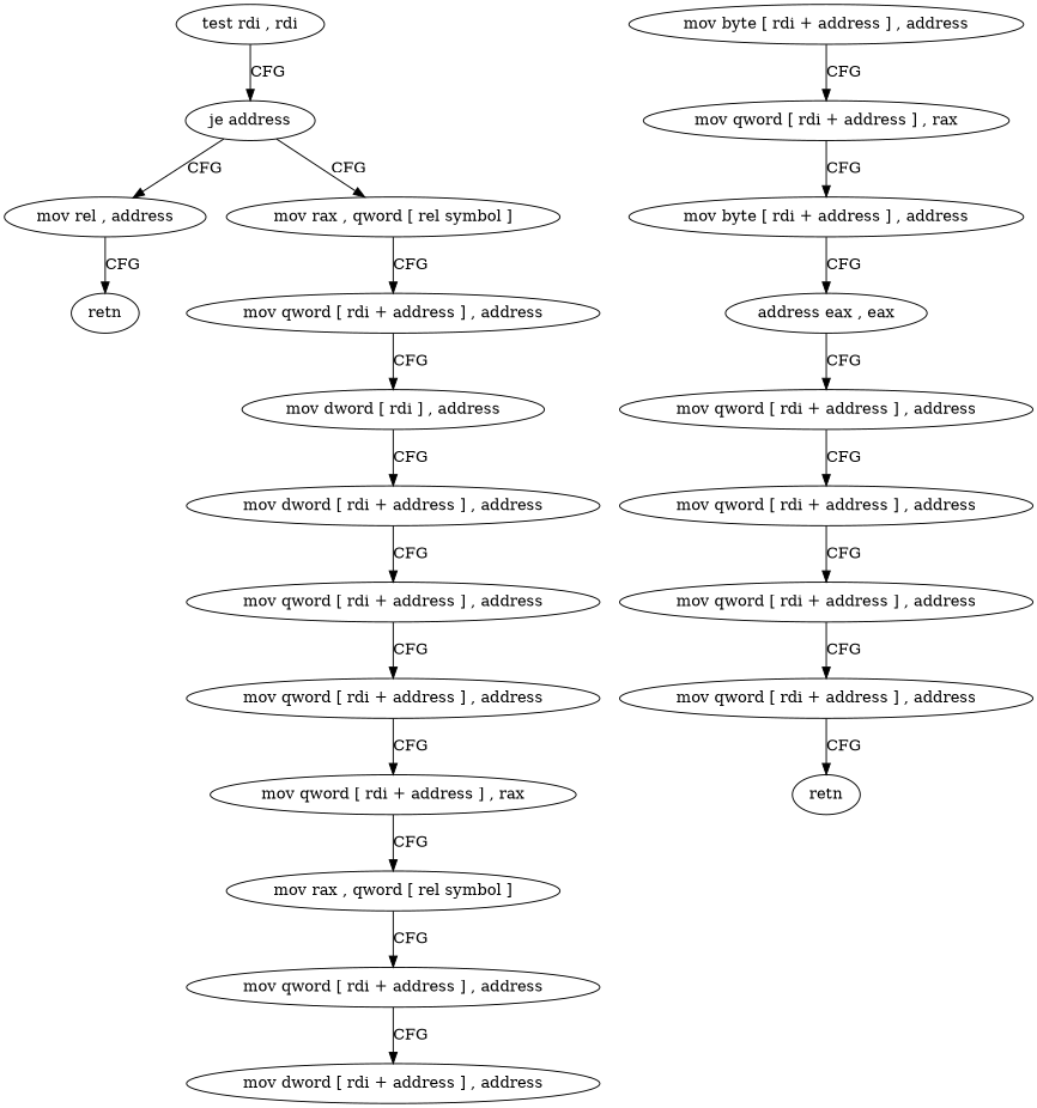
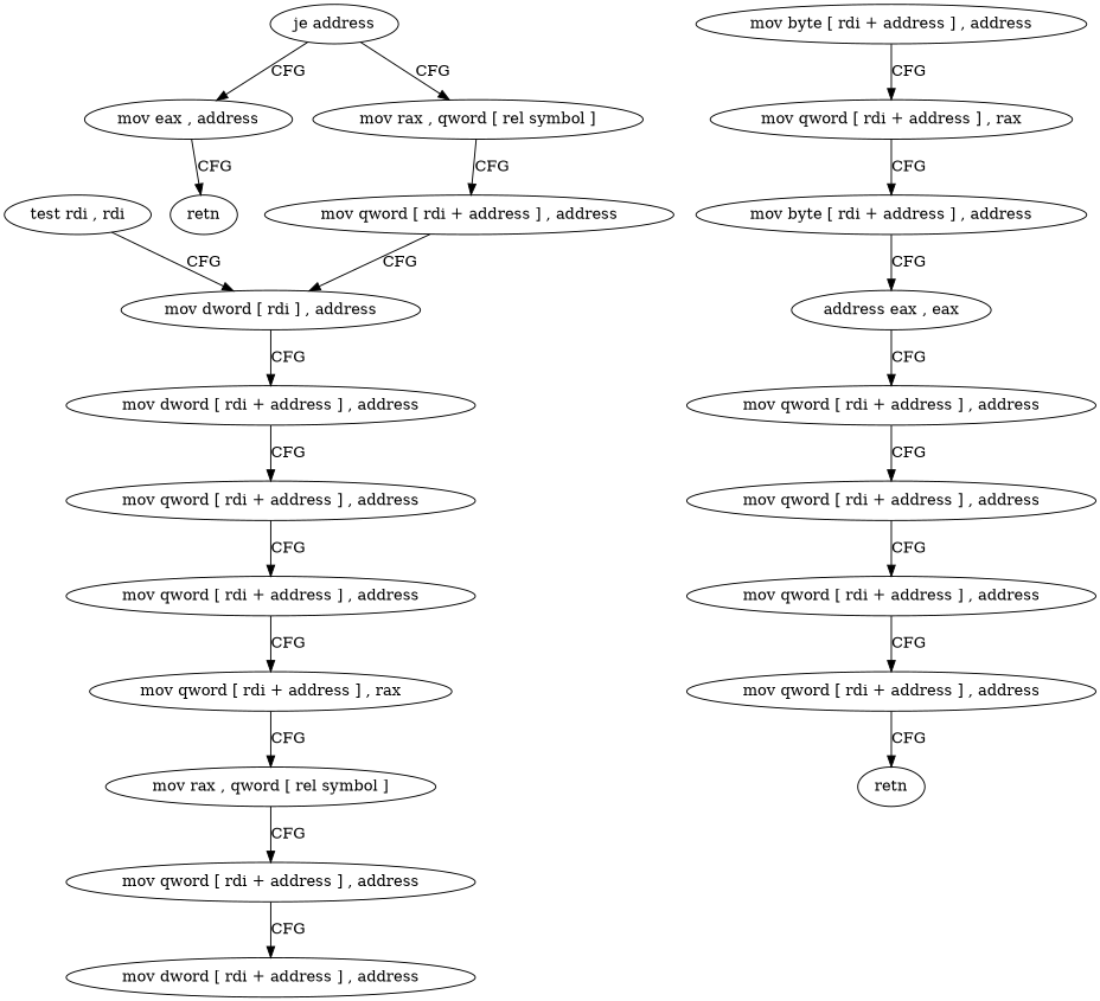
  digraph {
    n1 [label="test rdi , rdi"]
    n2 [label="je address"]
-   n3 [label="mov rel , address"]
+   n3 [label="mov eax , address"]
    n4 [label="mov rax , qword [ rel symbol ]"]
    n5 [label=retn]
    n6 [label="mov qword [ rdi + address ] , address"]
    n7 [label="mov dword [ rdi ] , address"]
    n8 [label="mov dword [ rdi + address ] , address"]
    n9 [label="mov qword [ rdi + address ] , address"]
    n10 [label="mov qword [ rdi + address ] , address"]
    n11 [label="mov qword [ rdi + address ] , rax"]
    n12 [label="mov rax , qword [ rel symbol ]"]
    n13 [label="mov qword [ rdi + address ] , address"]
    n14 [label="mov dword [ rdi + address ] , address"]
    n15 [label="mov byte [ rdi + address ] , address"]
    n16 [label="mov qword [ rdi + address ] , rax"]
    n17 [label="mov byte [ rdi + address ] , address"]
    n18 [label="address eax , eax"]
    n19 [label="mov qword [ rdi + address ] , address"]
    n20 [label="mov qword [ rdi + address ] , address"]
    n21 [label="mov qword [ rdi + address ] , address"]
    n22 [label="mov qword [ rdi + address ] , address"]
    n23 [label=retn]
-   n1 -> n2 [label=CFG]
+   n1 -> n7 [label=CFG]
    n2 -> n3 [label=CFG]
    n2 -> n4 [label=CFG]
    n3 -> n5 [label=CFG]
    n4 -> n6 [label=CFG]
    n6 -> n7 [label=CFG]
    n7 -> n8 [label=CFG]
    n8 -> n9 [label=CFG]
    n9 -> n10 [label=CFG]
    n10 -> n11 [label=CFG]
    n11 -> n12 [label=CFG]
    n12 -> n13 [label=CFG]
    n13 -> n14 [label=CFG]
    n15 -> n16 [label=CFG]
    n16 -> n17 [label=CFG]
    n17 -> n18 [label=CFG]
    n18 -> n19 [label=CFG]
    n19 -> n20 [label=CFG]
    n20 -> n21 [label=CFG]
    n21 -> n22 [label=CFG]
    n22 -> n23 [label=CFG]
  }
